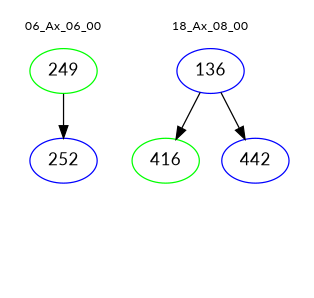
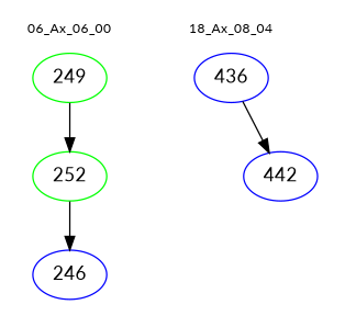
  digraph {
    fontname=Lato
    node [color=blue fontname=Lato]
    edge [color=black fontname=Lato]
-   n1 [label=252]
+   n1 [color=green label=252]
+   n2 [label=246]
    n3 [color=green label=249]
-   n4 [label=136]
-   n5 [color=green label=416]
+   n4 [label=436]
    n6 [label=442]
    subgraph cluster_1 {
      color=white
      fontsize=10
      label="06_Ax_06_00"
      n1
+     n2
      n3
    }
    subgraph cluster_2 {
      color=white
      fontsize=10
-     label="18_Ax_08_00"
+     label="18_Ax_08_04"
      n4
-     n5
      n6
    }
+   n1 -> n2
    n3 -> n1
-   n4 -> n5
    n4 -> n6
  }
